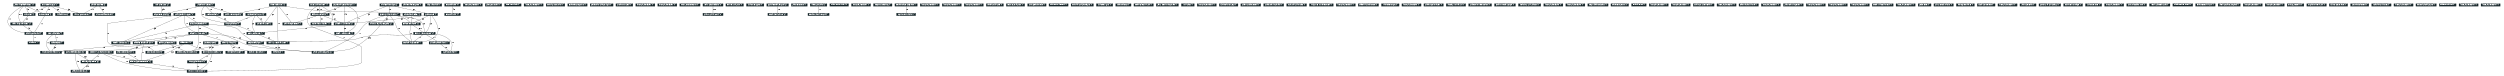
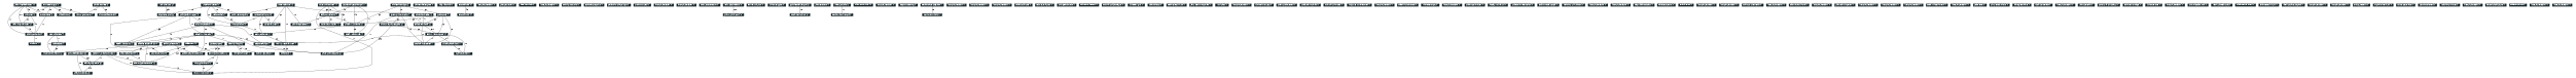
  strict graph {
    node [color="#17272B" fontcolor="#FFFFFF" fontsize=8 shape=rectangle style=filled]
    edge [fontsize=8]
    n1 [height=0.23611 label="Bruno Leite dos Anjos [11]" width=1.4583]
    n2 [height=0.23611 label="Irina Lübeck [8]" width=0.98611]
    n3 [height=0.23611 label="Maria Elisa Trost [6]" width=1.1944]
    n4 [height=0.23611 label="Roberto Thiesen [3]" width=1.1389]
    n5 [height=0.23611 label="Mário C. Sperotto Brum [4]" width=1.4861]
    n6 [height=0.23611 label="Maria L. de Arruda Mistieri [12]" width=1.7361]
    n7 [height=0.23611 label="Claudia Acosta Duarte [9]" width=1.4306]
    n8 [height=0.23611 label="Mirela Noro [1]" width=0.95833]
    n9 [height=0.23611 label="Clésio Soldateli Paim [9]" width=1.3611]
    n10 [height=0.23611 label="Lisiane Bajerski [4]" width=1.1389]
    n11 [height=0.23611 label="Marcelo Donadel Malesuik [13]" width=1.6667]
    n12 [height=0.23611 label="Michele Bulhosa de Souza [3]" width=1.5833]
    n13 [height=0.23611 label="Márcia Adriana Poll [9]" width=1.3194]
    n14 [height=0.23611 label="Andressa da Silveira [5]" width=1.3333]
    n15 [height=0.23611 label="Cenir Gonçalves Tier [11]" width=1.4306]
    n16 [height=0.23611 label="Marta I. C. Messias da Silveira [4]" width=1.8194]
    n17 [height=0.23611 label="Paula Bianchi [1]" width=1.0278]
    n18 [height=0.23611 label="Claudete Izabel Funguetto [0]" width=1.5694]
    n19 [height=0.23611 label="Giulia Alessandra Wiggers [91]" width=1.6667]
    n20 [height=0.23611 label="Franck Maciel Peçanha [91]" width=1.5139]
    n21 [height=0.23611 label="Francielli W. Santos Cibin [9]" width=1.5972]
    n22 [height=0.23611 label="Cleci Menezes Moreira [5]" width=1.4583]
    n23 [height=0.23611 label="Daniela d. Santos Brum [8]" width=1.4722]
    n24 [height=0.23611 label="Felipe Pivetta Carpes [4]" width=1.3611]
    n25 [height=0.23611 label="Gabriel Gustavo Bergmann [60]" width=1.6806]
    n26 [height=0.23611 label="Cristiane Casagrande Denardin [8]" width=1.8056]
    n27 [height=0.23611 label="Fabiana E. Barcellos da Silva [9]" width=1.7361]
    n28 [height=0.23611 label="Daiana Silva de Ávila [8]" width=1.4028]
    n29 [height=0.23611 label="Elton L. Gasparotto Denardin [16]" width=1.7917]
    n30 [height=0.23611 label="Favero Reisdorfer Paula [6]" width=1.5]
    n31 [height=0.23611 label="Leonardo Magno Rambo [1]" width=1.5]
    n32 [height=0.23611 label="Maria Eduarda de Lima [1]" width=1.4861]
    n33 [height=0.23611 label="Marcus V. Morini Querol [10]" width=1.6111]
    n34 [height=0.23611 label="Phillip Vilanova Ilha [0]" width=1.3333]
    n35 [height=0.23611 label="Letice Dalla Lana [94]" width=1.2778]
    n36 [height=0.23611 label="Letice Dalla Lana [94]" width=1.2778]
    n37 [height=0.23611 label="[Nome-nao-identificado] [0]" width=1.5278]
    n38 [height=0.23611 label="Ailton Jesus Dinardi [0]" width=1.3194]
    n39 [height=0.23611 label="Alessandra S. K. Tamajusuku Neis [2]" width=1.9861]
    n40 [height=0.23611 label="Fabio de Araújo Pedron [33]" width=1.5278]
    n41 [height=0.23611 label="Cátia Aline Veiverberg [51]" width=1.5139]
    n42 [height=0.23611 label="Graciela Dutra Sehnem [10]" width=1.5278]
    n43 [height=0.23611 label="Josefine Busanello [7]" width=1.2361]
    n44 [height=0.23611 label="Raquel Pötter Garcia [65]" width=1.4028]
    n45 [height=0.23611 label="Jussara Mendes Lipinski [3]" width=1.4861]
    n46 [height=0.23611 label="Daniel Ventura Dias [0]" width=1.3333]
    n47 [height=0.23611 label="[Nome-nao-identificado] [0]" width=1.5278]
    n48 [height=0.23611 label="Débora A. Nunes Mario [0]" width=1.4861]
    n49 [height=0.23611 label="Emanuele Lopes Ambros [0]" width=1.5278]
    n50 [height=0.23611 label="Aleksandra P. Sharapin Sagrilo [0]" width=1.8194]
    n51 [height=0.23611 label="Gustavo Ruiz Chiesa [0]" width=1.3333]
    n52 [height=0.23611 label="Bruna Sodré Simon [64]" width=1.3194]
    n53 [height=0.23611 label="[Nome-nao-identificado] [0]" width=1.5278]
    n54 [height=0.23611 label="João P. da Exaltação Pascon [10]" width=1.7361]
    n55 [height=0.23611 label="[Nome-nao-identificado] [0]" width=1.5278]
    n56 [height=0.23611 label="Dioni G. Bonini Bitencourt [0]" width=1.6111]
    n57 [height=0.23611 label="Vera L. Gainssa Balinhas [10]" width=1.6111]
    n58 [height=0.23611 label="Álvaro L. Ávila da Cunha [10]" width=1.625]
    n59 [height=0.23611 label="Paulo de Souza Junior [0]" width=1.3889]
    n60 [height=0.23611 label="Jaqueline Copetti [3]" width=1.1667]
    n61 [height=0.23611 label="Edward F. Castro Pessano [13]" width=1.6389]
    n62 [height=0.23611 label="Marco A. Alves de Souza [2]" width=1.5694]
    n63 [height=0.23611 label="Giovani Taffarel Bergamin [55]" width=1.6944]
    n64 [height=0.23611 label="Carla Tourem Argemi [0]" width=1.4028]
    n65 [height=0.23611 label="Cynthia Fontella Sant'Anna [31]" width=1.6806]
    n66 [height=0.23611 label="Leticia Silveira Cardoso [31]" width=1.5556]
    n67 [height=0.23611 label="Marta Fioravanti Carpes [6]" width=1.5]
    n68 [height=0.23611 label="Anelise Dumke [9]" width=1.0972]
    n69 [height=0.23611 label="Antônio A. Mattos de Castro [7]" width=1.6944]
    n70 [height=0.23611 label="Graziela M. Silva Tavares [21]" width=1.6528]
    n71 [height=0.23611 label="Eloá Ferreira Yamada [13]" width=1.4722]
    n72 [height=0.23611 label="Eloá M. d. Santos Chiquetti [24]" width=1.6944]
    n73 [height=0.23611 label="Fernanda Vargas Ferreira [1]" width=1.5694]
    n74 [height=0.23611 label="Mauren L. de Araújo Bergmann [61]" width=1.9028]
    n75 [height=0.23611 label="Daniela V. Kassick Müller [2]" width=1.6111]
    n76 [height=0.23611 label="Christian Caldeira Santos [11]" width=1.5972]
    n77 [height=0.23611 label="Ângela Kemel Zanella [1]" width=1.4306]
    n78 [height=0.23611 label="Eduardo André Bender [3]" width=1.4444]
    n79 [height=0.23611 label="João F. Peres Rezer [0]" width=1.3056]
    n80 [height=0.23611 label="Carolina Kist Traesel [3]" width=1.375]
    n81 [height=0.23611 label="Mauren Picada Emanuelli [2]" width=1.5694]
    n82 [height=0.23611 label="Mateus Jose Sudano [2]" width=1.2917]
    n83 [height=0.23611 label="Fernando Silveira Mesquita [2]" width=1.6389]
    n84 [height=0.23611 label="Mara R. Bonini Marzari [0]" width=1.4861]
    n85 [height=0.23611 label="[Nome-nao-identificado] [0]" width=1.5278]
    n86 [height=0.23611 label="Rafael Roehrs [19]" width=1.0972]
    n87 [height=0.23611 label="Diego Rossi Kleinubing [0]" width=1.4583]
    n88 [height=0.23611 label="Fernando Passon Casagrande [1]" width=1.6944]
    n89 [height=0.23611 label="Ingrid R. Lima Machado [1]" width=1.5139]
    n90 [height=0.23611 label="[Nome-nao-identificado] [0]" width=1.5278]
    n91 [height=0.23611 label="Odete Messa Torres [12]" width=1.3611]
    n92 [height=0.23611 label="Daniel Tassinari Felber [6]" width=1.4722]
    n93 [height=0.23611 label="Anali Martegani Ferreira [2]" width=1.5417]
    n94 [height=0.23611 label="[Nome-nao-identificado] [0]" width=1.5278]
    n95 [height=0.23611 label="[Nome-nao-identificado] [0]" width=1.5278]
    n96 [height=0.23611 label="Natália Sevilha Stofel [0]" width=1.4028]
    n97 [height=0.23611 label="Nelson F. Serrão Júnior [0]" width=1.4722]
    n98 [height=0.23611 label="Carlos Alexandre Oelke [0]" width=1.4861]
    n99 [height=0.23611 label="Paulo E. Botura Ferreira [0]" width=1.5278]
    n100 [height=0.23611 label="Debora da C. Payão Pellegrini [0]" width=1.7778]
    n101 [height=0.23611 label="Carla Beatriz Spohr [0]" width=1.3056]
    n102 [height=0.23611 label="Lidiane Dal Bosco [0]" width=1.2361]
    n103 [height=0.23611 label="Renata Colbeich da Silva [0]" width=1.5278]
    n104 [height=0.23611 label="João C. Theodoro de Andrade [0]" width=1.7361]
    n105 [height=0.23611 label="Bruna Stamm [0]" width=1.0139]
    n106 [height=0.23611 label="[Nome-nao-identificado] [0]" width=1.5278]
    n107 [height=0.23611 label="Claudio Barzoni Crespo [0]" width=1.4722]
    n108 [height=0.23611 label="Juliano Gonçalves Pereira [0]" width=1.5694]
    n109 [height=0.23611 label="Amarílis Díaz de Carvalho [0]" width=1.6111]
    n110 [height=0.23611 label="Lucas P. da Silva Mocellin [0]" width=1.6111]
    n111 [height=0.23611 label="Marilyn N. E. Urrutia de Pereira [0]" width=1.9028]
    n112 [height=0.23611 label="[Nome-nao-identificado] [0]" width=1.5278]
    n113 [height=0.23611 label="Rafaela da Silveira Prestes [0]" width=1.625]
    n114 [height=0.23611 label="Luis F. Souza de Oliveira [44]" width=1.6111]
    n115 [height=0.23611 label="Fabiane Moreira Farias [9]" width=1.4583]
    n116 [height=0.23611 label="Michel Mansur Machado [44]" width=1.5694]
    n117 [height=0.23611 label="Jacqueline da C. Escobar Piccoli [17]" width=1.9306]
    n118 [height=0.23611 label="Luana Ribeiro Borges [0]" width=1.3889]
    n119 [height=0.23611 label="[Nome-nao-identificado] [0]" width=1.5278]
    n120 [height=0.23611 label="Juliana Lopes de Macedo [0]" width=1.5278]
    n121 [height=0.23611 label="Vanessa A. Mora da Silva [0]" width=1.5833]
    n122 [height=0.23611 label="Guilherme de Medeiros Bastos [0]" width=1.7778]
    n123 [height=0.23611 label="Cheila D. Ottonelli Stopiglia [0]" width=1.6944]
    n124 [height=0.23611 label="Alexandre C. C. da Silva Pinto [0]" width=1.7917]
    n125 [height=0.23611 label="[Nome-nao-identificado] [0]" width=1.5278]
    n126 [height=0.23611 label="[Nome-nao-identificado] [0]" width=1.5278]
    n127 [height=0.23611 label="Diego Vilibaldo Beckmann [0]" width=1.6111]
    n128 [height=0.23611 label="Daniel Henrique Roos [0]" width=1.4028]
    n129 [height=0.23611 label="Fernanda Bruxel [0]" width=1.1528]
    n130 [height=0.23611 label="[Nome-nao-identificado] [0]" width=1.5278]
    n131 [height=0.23611 label="[Nome-nao-identificado] [0]" width=1.5278]
    n132 [height=0.23611 label="Rita de C. F. Silveira Evaldt [0]" width=1.6944]
    n133 [height=0.23611 label="[Nome-nao-identificado] [0]" width=1.5278]
    n134 [height=0.23611 label="Fábio Marcanth da Mota [0]" width=1.5]
    n135 [height=0.23611 label="[Nome-nao-identificado] [0]" width=1.5278]
    n136 [height=0.23611 label="Juliano Braun de Azeredo [0]" width=1.5694]
    n137 [height=0.23611 label="[Nome-nao-identificado] [0]" width=1.5278]
    n138 [height=0.23611 label="[Nome-nao-identificado] [0]" width=1.5278]
    n139 [height=0.23611 label="[Nome-nao-identificado] [0]" width=1.5278]
    n140 [height=0.23611 label="Betina L. da Rocha Moreira [0]" width=1.6667]
    n141 [height=0.23611 label="[Nome-nao-identificado] [0]" width=1.5278]
    n142 [height=0.23611 label="Jenifer Härter [0]" width=1.0417]
    n143 [height=0.23611 label="Julio C. Bresolin Marinho [0]" width=1.5556]
    n144 [height=0.23611 label="Fábio Figueiró Tavares [0]" width=1.4444]
    n145 [height=0.23611 label="Camila Simonetti Pase [0]" width=1.4167]
    n146 [height=0.23611 label="[Nome-nao-identificado] [0]" width=1.5278]
    n147 [height=0.23611 label="Sandro Alex Evaldt [0]" width=1.2778]
    n148 [height=0.23611 label="Antonio C. da Silva Camargo [0]" width=1.7222]
    n149 [height=0.23611 label="Ricardo Pedroso Oaigen [0]" width=1.4861]
    n150 [height=0.23611 label="Silvia Romeu Pitrez [0]" width=1.3056]
    n151 [height=0.23611 label="[Nome-nao-identificado] [0]" width=1.5278]
    n152 [height=0.23611 label="Carlos Maximiliano Dutra [0]" width=1.5694]
    n153 [height=0.23611 label="Débora Schlotefeldt Siniak [0]" width=1.6111]
    n154 [height=0.23611 label="Marília Teresa de Oliveira [0]" width=1.6111]
    n155 [height=0.23611 label="Fabiane Ferreira da Silva [0]" width=1.5556]
    n156 [height=0.23611 label="Valéria Gonçalves Scangarelli [0]" width=1.7778]
    n157 [height=0.23611 label="[Nome-nao-identificado] [0]" width=1.5278]
    n158 [height=0.23611 label="[Nome-nao-identificado] [0]" width=1.5278]
    n159 [height=0.23611 label="Rodrigo José Freddo [0]" width=1.3194]
    n160 [height=0.23611 label="Morgana Duarte da Silva [0]" width=1.5278]
    n161 [height=0.23611 label="Carlos F. Ceccon Lanes [0]" width=1.4861]
    n162 [height=0.23611 label="Alinne de Lima Bonetti [0]" width=1.4583]
    n163 [height=0.23611 label="Luciana de Souza Nunes [0]" width=1.5139]
    n164 [height=0.23611 label="[Nome-nao-identificado] [0]" width=1.5278]
    n165 [height=0.23611 label="Tanise Da Câmara Jacques [0]" width=1.625]
    n166 [height=0.23611 label="Eliade Ferreira Lima [0]" width=1.3611]
    n167 [height=0.23611 label="[Nome-nao-identificado] [0]" width=1.5278]
    n168 [height=0.23611 label="[Nome-nao-identificado] [0]" width=1.5278]
    n1 -- n2 [label=1.0]
    n1 -- n3 [label=6.0]
    n1 -- n4 [label=1.0]
    n1 -- n5 [label=3.0]
    n2 -- n6 [label=5.0]
+   n2 -- n7 [label=4.0]
    n4 -- n7 [label=2.0]
    n6 -- n7 [label=4.0]
    n7 -- n8 [label=1.0]
    n9 -- n10 [label=1.0]
    n9 -- n11 [label=8.0]
    n10 -- n11 [label=3.0]
    n12 -- n13 [label=1.0]
    n12 -- n14 [label=1.0]
    n12 -- n15 [label=2.0]
    n13 -- n15 [label=7.0]
    n15 -- n16 [label=2.0]
    n16 -- n17 [label=1.0]
    n19 -- n20 [label=90.0]
    n19 -- n21 [label=1.0]
    n19 -- n22 [label=1.0]
    n19 -- n23 [label=5.0]
    n20 -- n21 [label=2.0]
    n20 -- n23 [label=4.0]
    n20 -- n24 [label=1.0]
    n20 -- n25 [label=1.0]
    n21 -- n23 [label=4.0]
    n21 -- n24 [label=2.0]
    n21 -- n26 [label=1.0]
    n21 -- n27 [label=1.0]
    n21 -- n28 [label=1.0]
    n24 -- n25 [label=1.0]
    n27 -- n11 [label=1.0]
    n27 -- n29 [label=2.0]
    n27 -- n30 [label=6.0]
    n28 -- n26 [label=6.0]
    n28 -- n31 [label=1.0]
    n28 -- n32 [label=1.0]
    n29 -- n33 [label=1.0]
    n30 -- n29 [label=1.0]
    n35 -- n36 [label=94.0]
    n39 -- n29 [label=1.0]
    n39 -- n33 [label=1.0]
    n39 -- n40 [label=1.0]
    n40 -- n41 [label=24.0]
    n42 -- n13 [label=2.0]
    n42 -- n43 [label=7.0]
    n42 -- n44 [label=1.0]
    n42 -- n45 [label=2.0]
    n43 -- n13 [label=2.0]
    n52 -- n44 [label=64.0]
    n54 -- n2 [label=4.0]
    n54 -- n4 [label=1.0]
    n54 -- n6 [label=10.0]
    n54 -- n7 [label=3.0]
    n57 -- n58 [label=10.0]
    n60 -- n61 [label=3.0]
    n61 -- n33 [label=7.0]
    n61 -- n62 [label=1.0]
    n62 -- n33 [label=1.0]
    n63 -- n40 [label=28.0]
    n63 -- n41 [label=47.0]
    n65 -- n66 [label=31.0]
    n67 -- n68 [label=5.0]
    n67 -- n69 [label=1.0]
    n67 -- n70 [label=3.0]
    n68 -- n70 [label=3.0]
    n68 -- n71 [label=3.0]
    n68 -- n72 [label=2.0]
    n68 -- n73 [label=1.0]
    n69 -- n25 [label=1.0]
    n69 -- n71 [label=1.0]
-   n69 -- n72 [label=2.0]
+   n74 -- n72 [label=2.0]
    n69 -- n73 [label=1.0]
    n69 -- n74 [label=3.0]
    n70 -- n15 [label=1.0]
    n70 -- n75 [label=2.0]
    n71 -- n72 [label=10.0]
    n71 -- n73 [label=1.0]
    n72 -- n24 [label=1.0]
    n72 -- n73 [label=1.0]
    n72 -- n76 [label=11.0]
    n72 -- n77 [label=1.0]
    n74 -- n25 [label=59.0]
    n76 -- n77 [label=1.0]
    n78 -- n11 [label=1.0]
    n78 -- n26 [label=2.0]
    n80 -- n5 [label=1.0]
    n80 -- n81 [label=2.0]
    n82 -- n83 [label=2.0]
    n86 -- n22 [label=4.0]
    n86 -- n29 [label=13.0]
    n86 -- n61 [label=2.0]
    n88 -- n89 [label=1.0]
    n91 -- n14 [label=6.0]
    n91 -- n16 [label=1.0]
    n91 -- n45 [label=1.0]
    n91 -- n92 [label=5.0]
    n91 -- n93 [label=1.0]
    n92 -- n71 [label=1.0]
    n114 -- n33 [label=1.0]
    n114 -- n115 [label=1.0]
    n114 -- n116 [label=43.0]
    n115 -- n70 [label=3.0]
    n115 -- n93 [label=1.0]
    n115 -- n116 [label=2.0]
    n117 -- n70 [label=14.0]
    n117 -- n75 [label=1.0]
    n117 -- n115 [label=4.0]
  }
